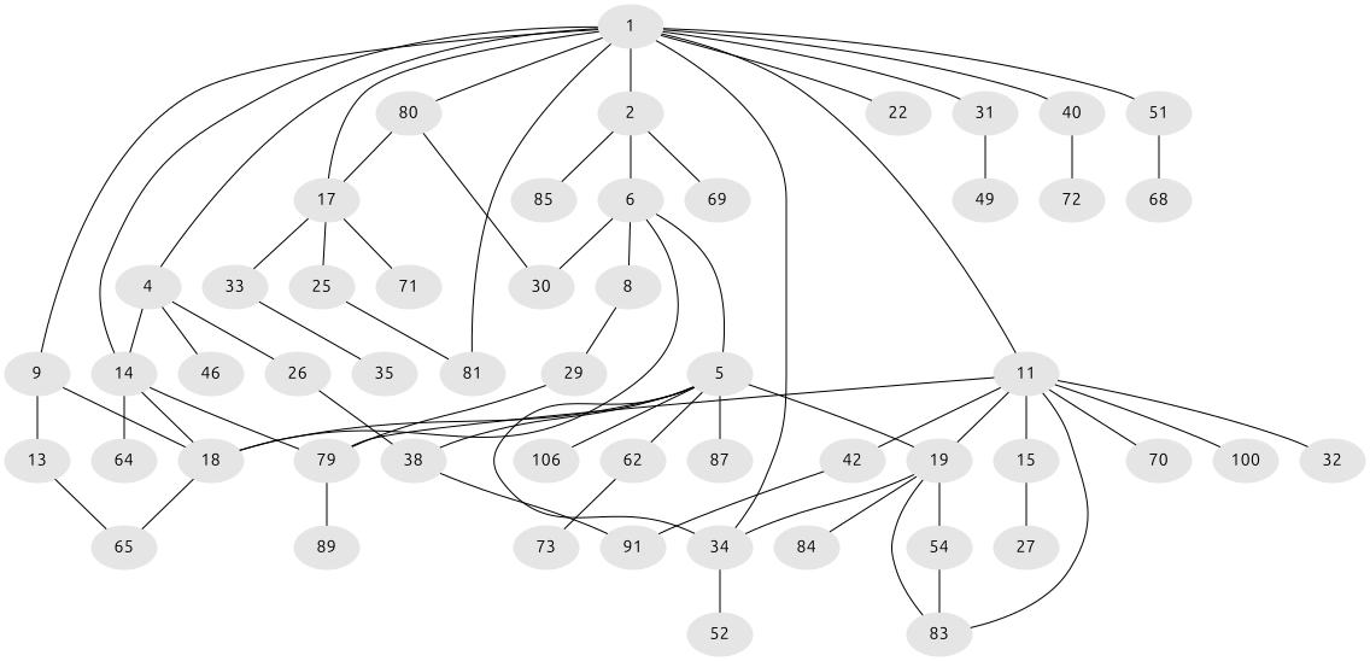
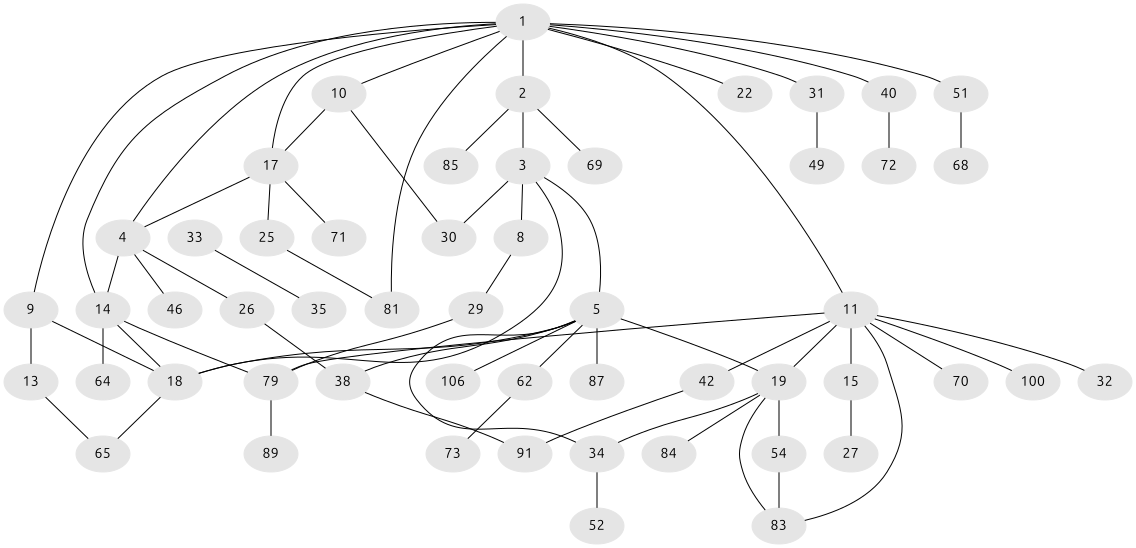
  graph {
    fontname=Ubuntu
    node [color=gray90 fontname=Ubuntu style=filled]
    edge [fontname=Ubuntu]
    1 [super="+6+20"]
    2
    4
    9 [super="+16"]
-   10 [super="+67+12" label=80]
+   10 [super="+67+12"]
    11 [super="+36+60"]
    14 [super="+48+57+76"]
    17 [super="+28"]
    22
    31
    34 [super="+39+37"]
    40 [super="+45"]
    51 [super="+59"]
    81
-   3 [label=6]
+   3
    69
    85
    26 [super="+47"]
    46
    18 [super="+94+50+24"]
    13
    30 [super="+58"]
    15 [super="+104+41"]
    19 [super="+43+107"]
    32
    42
    70
    79 [super="+96"]
    83 [super="+88"]
    100
    64
    25
    33
    71
    49 [super="+105"]
    52
    72
    68 [super="+103"]
    5 [super="+23+93+21"]
    8
    38
    62
    87
    106
    29 [super="+77"]
    65 [super="+66"]
    91
    73
    27 [super="+61"]
    54
    84
    89
    35
    1 -- 2
    1 -- 4
    1 -- 9
    1 -- 10
    1 -- 11
    1 -- 14
    1 -- 17
    1 -- 22
    1 -- 31
-   1 -- 34
    1 -- 40
    1 -- 51
    1 -- 81
    2 -- 3
    2 -- 69
    2 -- 85
    4 -- 14
    4 -- 26
    4 -- 46
    9 -- 18
    9 -- 13
    10 -- 17
    10 -- 30
    11 -- 15
    11 -- 19
    11 -- 32
    11 -- 42
    11 -- 70
    11 -- 79
    11 -- 83
    11 -- 100
    14 -- 18
    14 -- 79
    14 -- 64
    17 -- 25
-   17 -- 33
+   17 -- 4
    17 -- 71
    31 -- 49
    34 -- 52
    40 -- 72
    51 -- 68
    3 -- 18
    3 -- 30
    3 -- 5
    3 -- 8
    26 -- 38
    18 -- 65
    13 -- 65
    15 -- 27
    19 -- 34
    19 -- 83
    19 -- 54
    19 -- 84
    42 -- 91
    79 -- 89
    25 -- 81
    33 -- 35
    5 -- 34
    5 -- 18
    5 -- 19
    5 -- 38
    5 -- 62
    5 -- 87
    5 -- 106
    8 -- 29
    38 -- 91
    62 -- 73
    29 -- 79
    54 -- 83
  }
